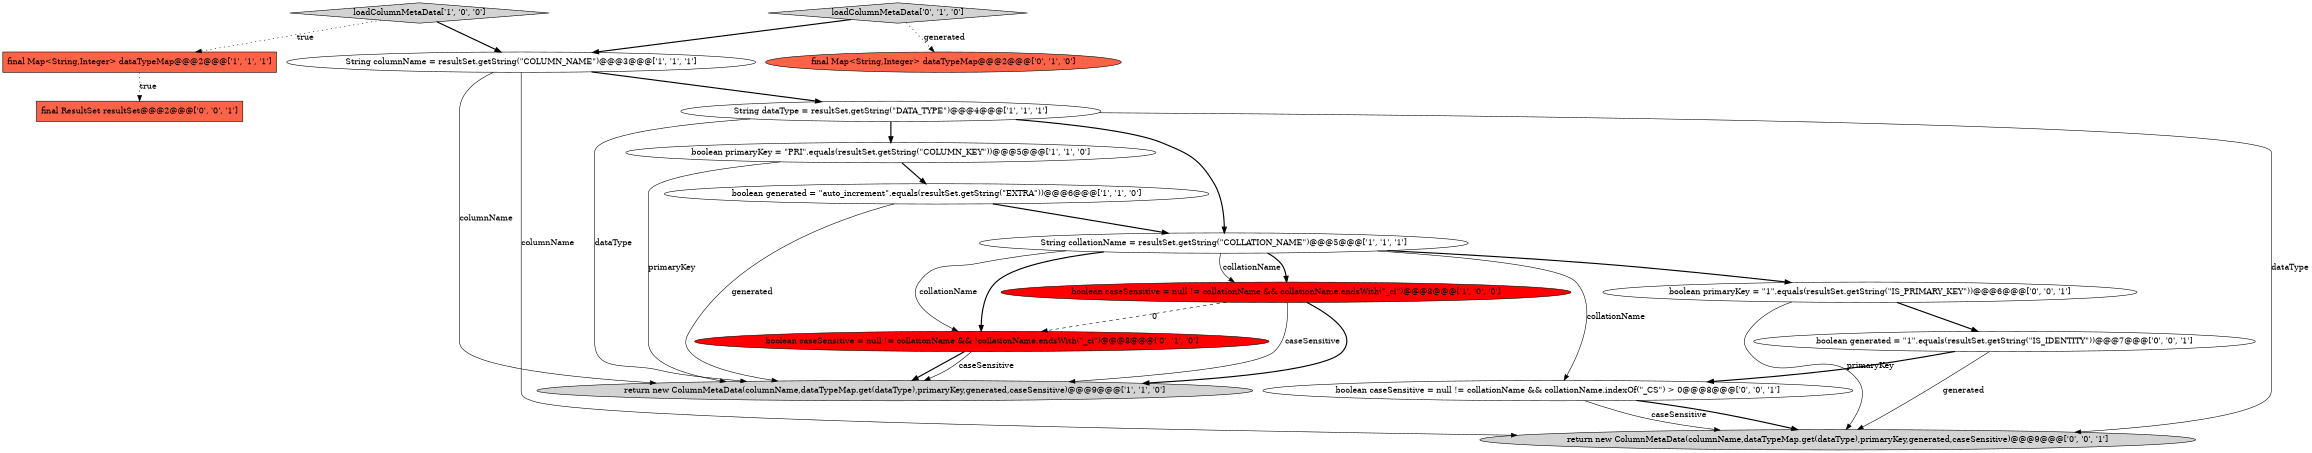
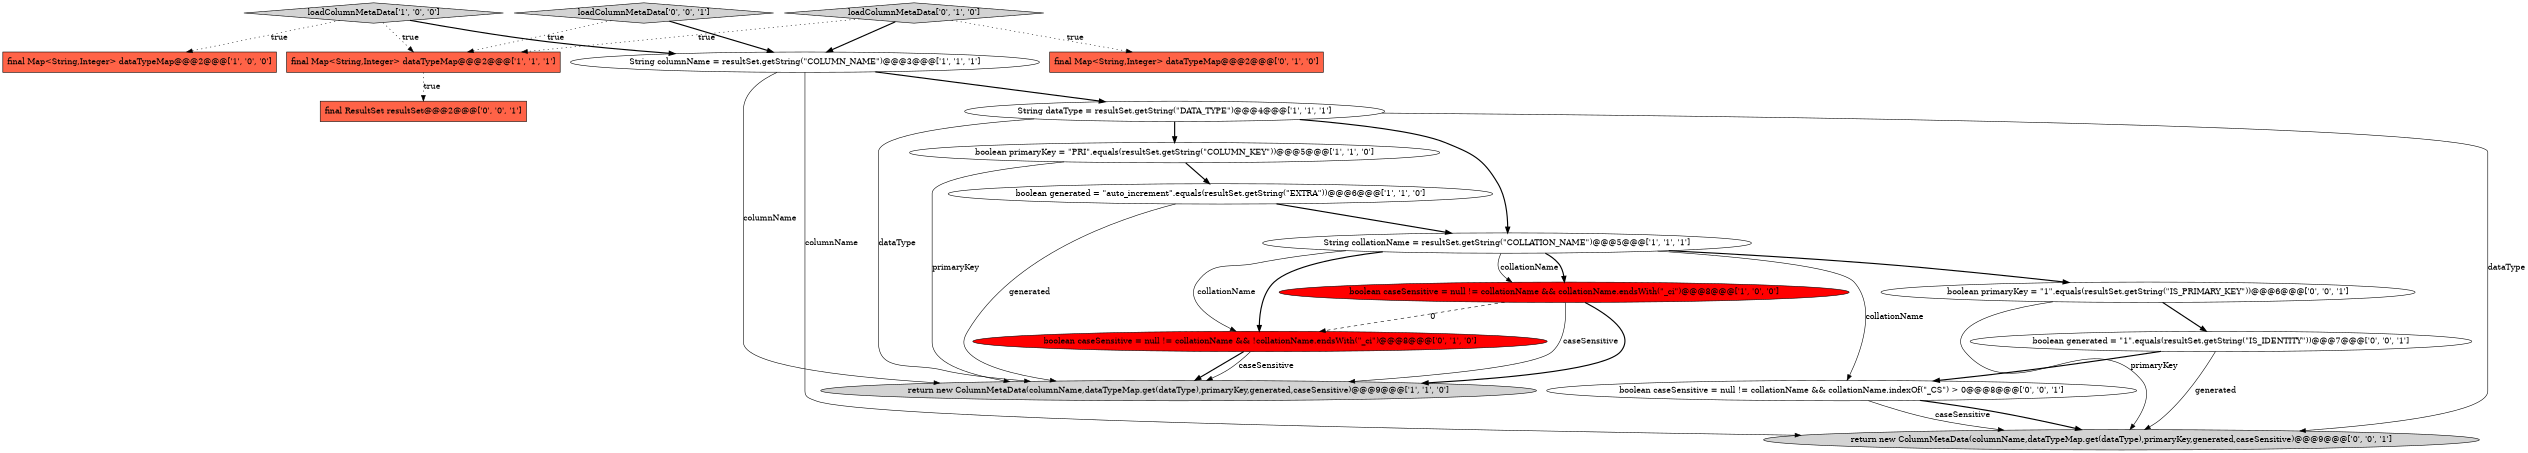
  digraph {
    node [fillcolor=white shape=ellipse style=filled]
    edge [style=bold]
    n1 [fillcolor=red label="boolean caseSensitive = null != collationName && !collationName.endsWith(\"_ci\")@@@8@@@['0', '1', '0']"]
    n2 [fillcolor=lightgray label="return new ColumnMetaData(columnName,dataTypeMap.get(dataType),primaryKey,generated,caseSensitive)@@@9@@@['1', '1', '0']"]
    n3 [label="boolean primaryKey = \"PRI\".equals(resultSet.getString(\"COLUMN_KEY\"))@@@5@@@['1', '1', '0']"]
    n4 [label="boolean generated = \"auto_increment\".equals(resultSet.getString(\"EXTRA\"))@@@6@@@['1', '1', '0']"]
    n5 [label="String collationName = resultSet.getString(\"COLLATION_NAME\")@@@5@@@['1', '1', '1']"]
    n6 [fillcolor=lightgray label="return new ColumnMetaData(columnName,dataTypeMap.get(dataType),primaryKey,generated,caseSensitive)@@@9@@@['0', '0', '1']"]
    n7 [fillcolor=tomato label="final ResultSet resultSet@@@2@@@['0', '0', '1']" shape=box]
    n8 [fillcolor=red label="boolean caseSensitive = null != collationName && collationName.endsWith(\"_ci\")@@@8@@@['1', '0', '0']"]
    n9 [label="boolean caseSensitive = null != collationName && collationName.indexOf(\"_CS\") > 0@@@8@@@['0', '0', '1']"]
    n10 [label="boolean primaryKey = \"1\".equals(resultSet.getString(\"IS_PRIMARY_KEY\"))@@@6@@@['0', '0', '1']"]
    n11 [label="boolean generated = \"1\".equals(resultSet.getString(\"IS_IDENTITY\"))@@@7@@@['0', '0', '1']"]
    n12 [fillcolor=lightgray label="loadColumnMetaData['1', '0', '0']" shape=diamond]
+   n13 [fillcolor=tomato label="final Map<String,Integer> dataTypeMap@@@2@@@['1', '0', '0']" shape=box]
    n14 [fillcolor=tomato label="final Map<String,Integer> dataTypeMap@@@2@@@['1', '1', '1']" shape=box]
    n15 [label="String columnName = resultSet.getString(\"COLUMN_NAME\")@@@3@@@['1', '1', '1']"]
    n16 [label="String dataType = resultSet.getString(\"DATA_TYPE\")@@@4@@@['1', '1', '1']"]
+   n17 [fillcolor=lightgray label="loadColumnMetaData['0', '0', '1']" shape=diamond]
    n18 [fillcolor=lightgray label="loadColumnMetaData['0', '1', '0']" shape=diamond]
-   n19 [fillcolor=tomato label="final Map<String,Integer> dataTypeMap@@@2@@@['0', '1', '0']"]
+   n19 [fillcolor=tomato label="final Map<String,Integer> dataTypeMap@@@2@@@['0', '1', '0']" shape=box]
    n1 -> n2
    n1 -> n2 [label=caseSensitive style=solid]
    n3 -> n2 [label=primaryKey style=solid]
    n3 -> n4
    n4 -> n2 [label=generated style=solid]
    n4 -> n5
    n5 -> n1 [label=collationName style=solid]
    n5 -> n1
    n5 -> n8 [label=collationName style=solid]
    n5 -> n8
    n5 -> n9 [label=collationName style=solid]
    n5 -> n10
    n8 -> n1 [label=0 style=dashed]
    n8 -> n2 [label=caseSensitive style=solid]
    n8 -> n2
    n9 -> n6 [label=caseSensitive style=solid]
    n9 -> n6
    n10 -> n6 [label=primaryKey style=solid]
    n10 -> n11
    n11 -> n6 [label=generated style=solid]
    n11 -> n9
+   n12 -> n13 [label=true style=dotted]
    n12 -> n14 [label=true style=dotted]
    n12 -> n15
    n14 -> n7 [label=true style=dotted]
    n15 -> n2 [label=columnName style=solid]
    n15 -> n6 [label=columnName style=solid]
    n15 -> n16
    n16 -> n2 [label=dataType style=solid]
    n16 -> n3
    n16 -> n5
    n16 -> n6 [label=dataType style=solid]
+   n17 -> n14 [label=true style=dotted]
+   n17 -> n15
+   n18 -> n14 [label=true style=dotted]
    n18 -> n15
-   n18 -> n19 [label=generated style=dotted]
+   n18 -> n19 [label=true style=dotted]
  }
